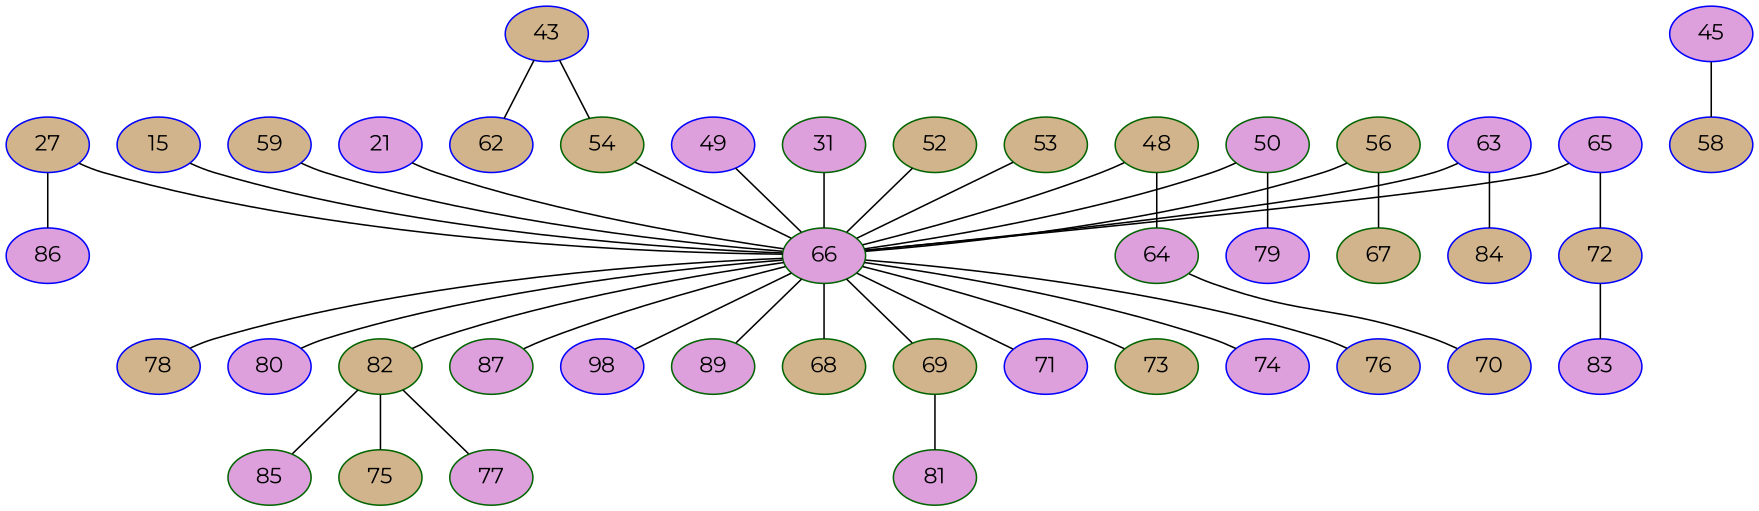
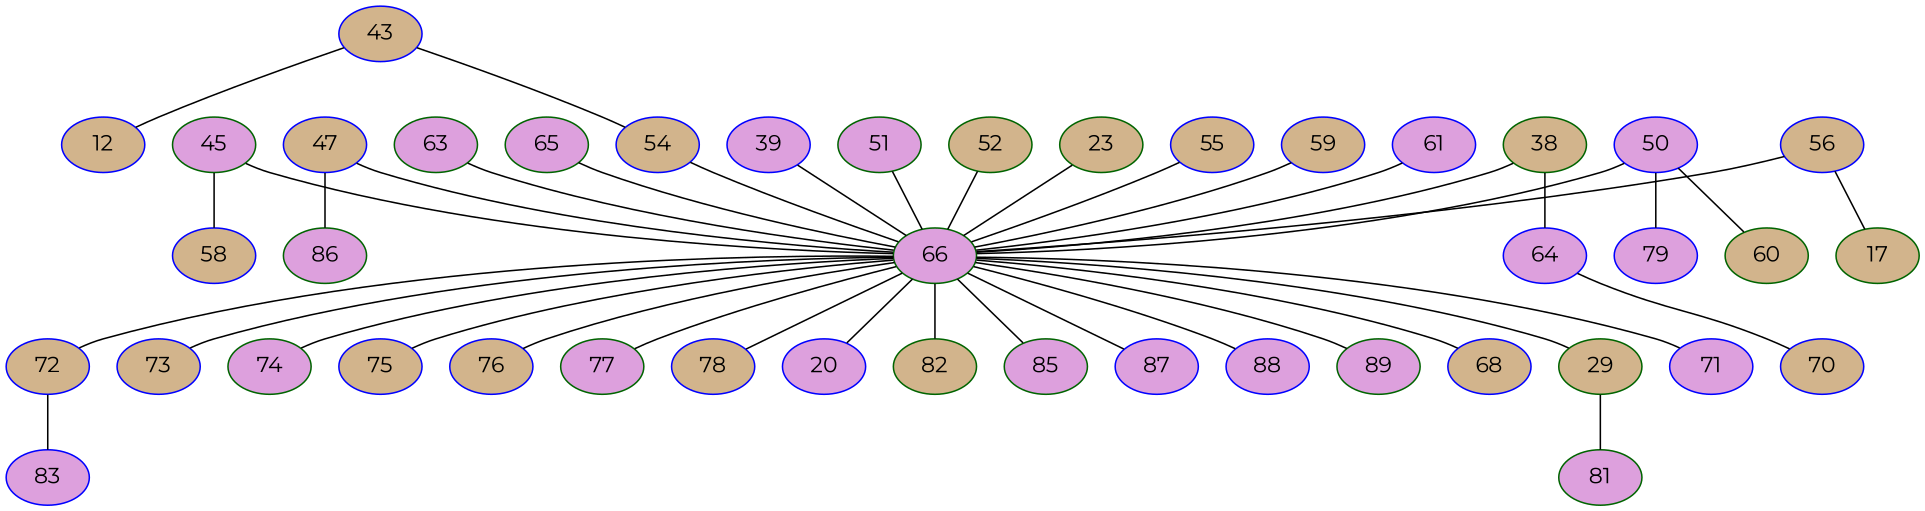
  graph {
    fontname=Montserrat
    node [color=blue fillcolor=tan fontname=Montserrat style=filled]
    edge [fontname=Montserrat]
    43 [super="+41"]
-   62
-   54 [color=darkgreen]
+   62 [label=12]
+   54
    66 [color=darkgreen fillcolor=plum super="+42+24+46+25+29+32+31+34+35+37+38+40+39+44"]
-   68 [color=darkgreen]
-   69 [color=darkgreen]
+   68
+   69 [color=darkgreen label=29]
    71 [fillcolor=plum]
    72 [super="+57"]
-   73 [color=darkgreen]
-   74 [fillcolor=plum]
-   75 [color=darkgreen]
+   73
+   74 [color=darkgreen fillcolor=plum]
+   75
    76
    77 [color=darkgreen fillcolor=plum]
    78
-   80 [fillcolor=plum super="+6"]
+   80 [fillcolor=plum super="+6" label=20]
    82 [color=darkgreen]
    85 [color=darkgreen fillcolor=plum]
-   87 [color=darkgreen fillcolor=plum]
-   88 [fillcolor=plum label=98]
+   87 [fillcolor=plum]
+   88 [fillcolor=plum]
    89 [color=darkgreen fillcolor=plum]
-   45 [fillcolor=plum]
+   45 [color=darkgreen fillcolor=plum]
    58
-   47 [label=27]
-   86 [fillcolor=plum]
-   48 [color=darkgreen super="+19"]
-   64 [color=darkgreen fillcolor=plum]
+   47
+   86 [color=darkgreen fillcolor=plum]
+   48 [color=darkgreen super="+19" label=38]
+   64 [fillcolor=plum]
    70
-   49 [fillcolor=plum]
-   50 [color=darkgreen fillcolor=plum]
+   49 [fillcolor=plum label=39]
+   50 [fillcolor=plum]
+   60 [color=darkgreen]
    79 [fillcolor=plum]
-   51 [color=darkgreen fillcolor=plum label=31]
+   51 [color=darkgreen fillcolor=plum]
    52 [color=darkgreen]
-   53 [color=darkgreen]
-   55 [label=15]
-   56 [color=darkgreen]
-   67 [color=darkgreen]
+   53 [color=darkgreen label=23]
+   55
+   56
+   67 [color=darkgreen label=17]
    59
-   61 [fillcolor=plum label=21]
-   63 [fillcolor=plum]
-   84
-   65 [fillcolor=plum]
+   61 [fillcolor=plum]
+   63 [color=darkgreen fillcolor=plum]
+   65 [color=darkgreen fillcolor=plum]
    81 [color=darkgreen fillcolor=plum]
    83 [fillcolor=plum]
    43 -- 62
    43 -- 54
    54 -- 66
    66 -- 68
    66 -- 69
    66 -- 71
-   65 -- 72
+   66 -- 72
    66 -- 73
    66 -- 74
-   82 -- 75
+   66 -- 75
    66 -- 76
-   82 -- 77
+   66 -- 77
    66 -- 78
    66 -- 80
    66 -- 82
-   82 -- 85
+   66 -- 85
    66 -- 87
    66 -- 88
    66 -- 89
    69 -- 81
    72 -- 83
+   45 -- 66
    45 -- 58
    47 -- 66
    47 -- 86
    48 -- 66
    48 -- 64
    64 -- 70
    49 -- 66
    50 -- 66
+   50 -- 60
    50 -- 79
    51 -- 66
    52 -- 66
    53 -- 66
    55 -- 66
    56 -- 66
    56 -- 67
    59 -- 66
    61 -- 66
    63 -- 66
-   63 -- 84
    65 -- 66
  }
